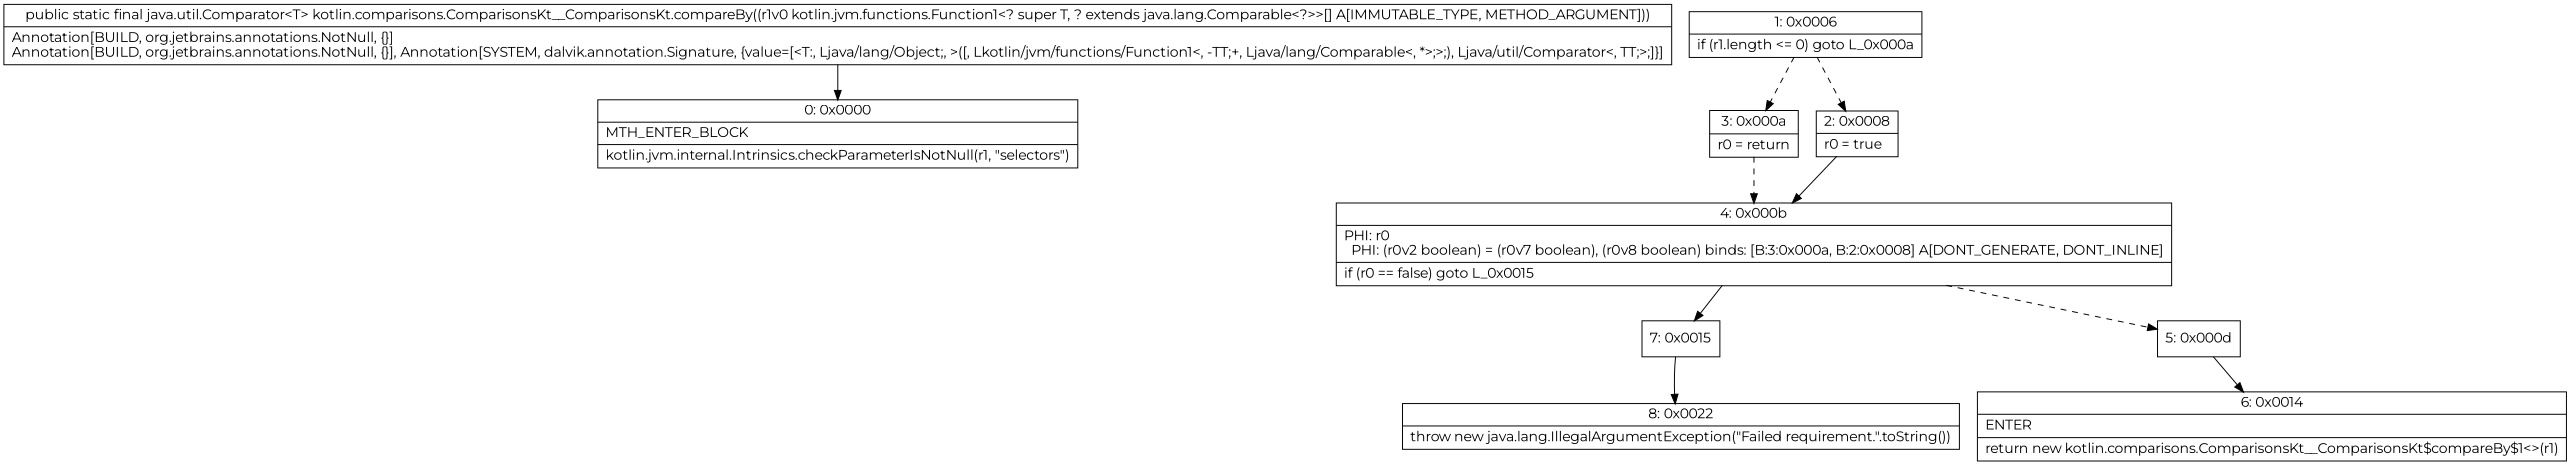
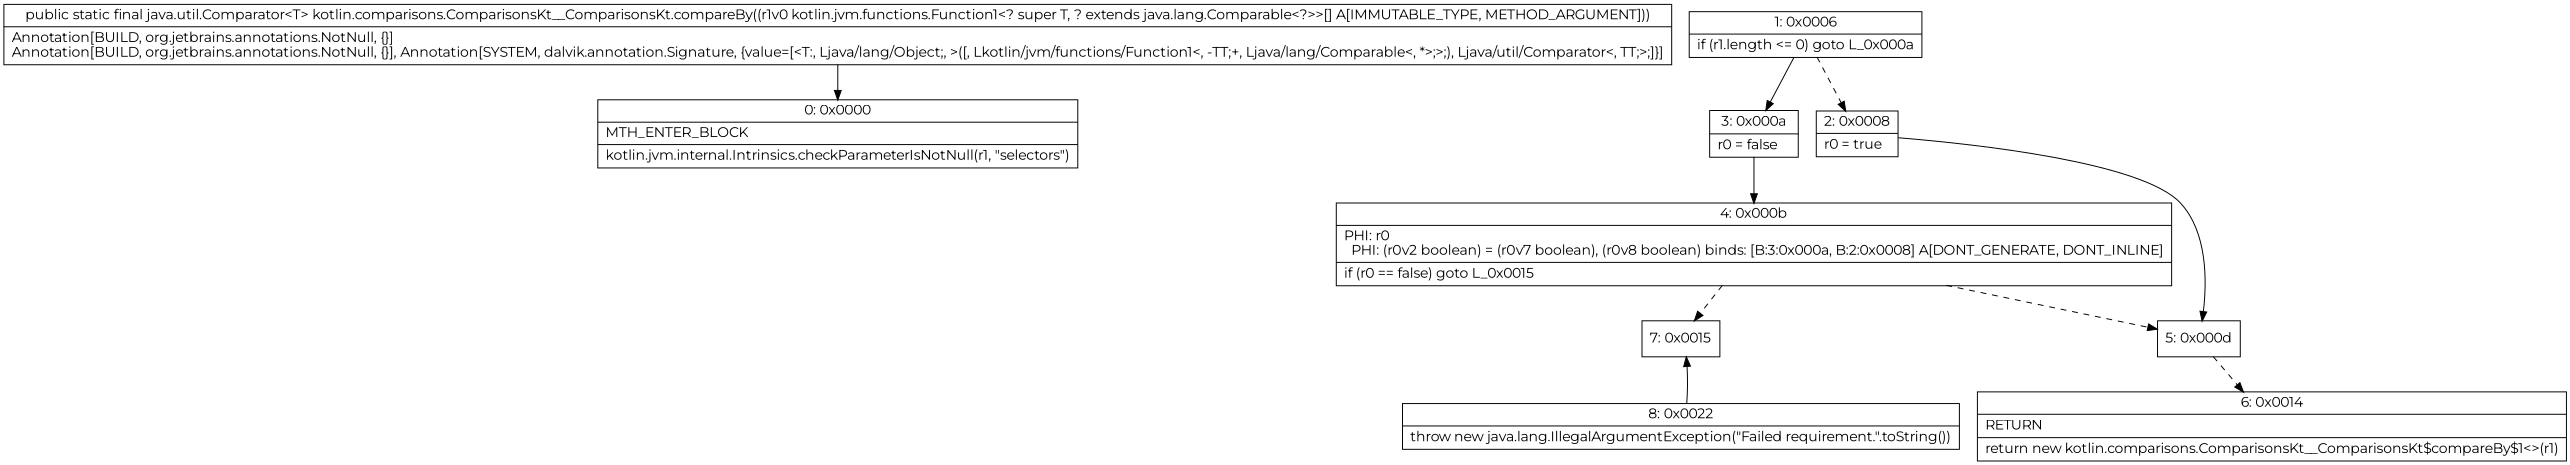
  digraph {
    fontname=Montserrat
    node [fontname=Montserrat shape=record]
    edge [fontname=Montserrat]
    n1 [label="{0\:\ 0x0000|MTH_ENTER_BLOCK\l|kotlin.jvm.internal.Intrinsics.checkParameterIsNotNull(r1, \"selectors\")\l}"]
    n2 [label="{1\:\ 0x0006|if (r1.length \<= 0) goto L_0x000a\l}"]
    n3 [label="{2\:\ 0x0008|r0 = true\l}"]
-   n4 [label="{3\:\ 0x000a|r0 = return\l}"]
+   n4 [label="{3\:\ 0x000a|r0 = false\l}"]
    n5 [label="{4\:\ 0x000b|PHI: r0 \l  PHI: (r0v2 boolean) = (r0v7 boolean), (r0v8 boolean) binds: [B:3:0x000a, B:2:0x0008] A[DONT_GENERATE, DONT_INLINE]\l|if (r0 == false) goto L_0x0015\l}"]
    n6 [label="{5\:\ 0x000d}"]
    n7 [label="{7\:\ 0x0015}"]
-   n8 [label="{6\:\ 0x0014|ENTER\l|return new kotlin.comparisons.ComparisonsKt__ComparisonsKt$compareBy$1\<\>(r1)\l}"]
+   n8 [label="{6\:\ 0x0014|RETURN\l|return new kotlin.comparisons.ComparisonsKt__ComparisonsKt$compareBy$1\<\>(r1)\l}"]
    n9 [label="{8\:\ 0x0022|throw new java.lang.IllegalArgumentException(\"Failed requirement.\".toString())\l}"]
    n10 [label="{public static final java.util.Comparator\<T\> kotlin.comparisons.ComparisonsKt__ComparisonsKt.compareBy((r1v0 kotlin.jvm.functions.Function1\<? super T, ? extends java.lang.Comparable\<?\>\>[] A[IMMUTABLE_TYPE, METHOD_ARGUMENT]))  | Annotation[BUILD, org.jetbrains.annotations.NotNull, \{\}]\lAnnotation[BUILD, org.jetbrains.annotations.NotNull, \{\}], Annotation[SYSTEM, dalvik.annotation.Signature, \{value=[\<T:, Ljava\/lang\/Object;, \>([, Lkotlin\/jvm\/functions\/Function1\<, \-TT;+, Ljava\/lang\/Comparable\<, *\>;\>;), Ljava\/util\/Comparator\<, TT;\>;]\}]\l}"]
    n2 -> n3 [style=dashed]
-   n2 -> n4 [style=dashed]
-   n3 -> n5
-   n4 -> n5 [style=dashed]
+   n2 -> n4
+   n3 -> n6
+   n4 -> n5
    n5 -> n6 [style=dashed]
-   n5 -> n7
-   n6 -> n8
-   n7 -> n9
+   n5 -> n7 [style=dashed]
+   n6 -> n8 [style=dashed]
+   n9 -> n7
    n10 -> n1
  }
